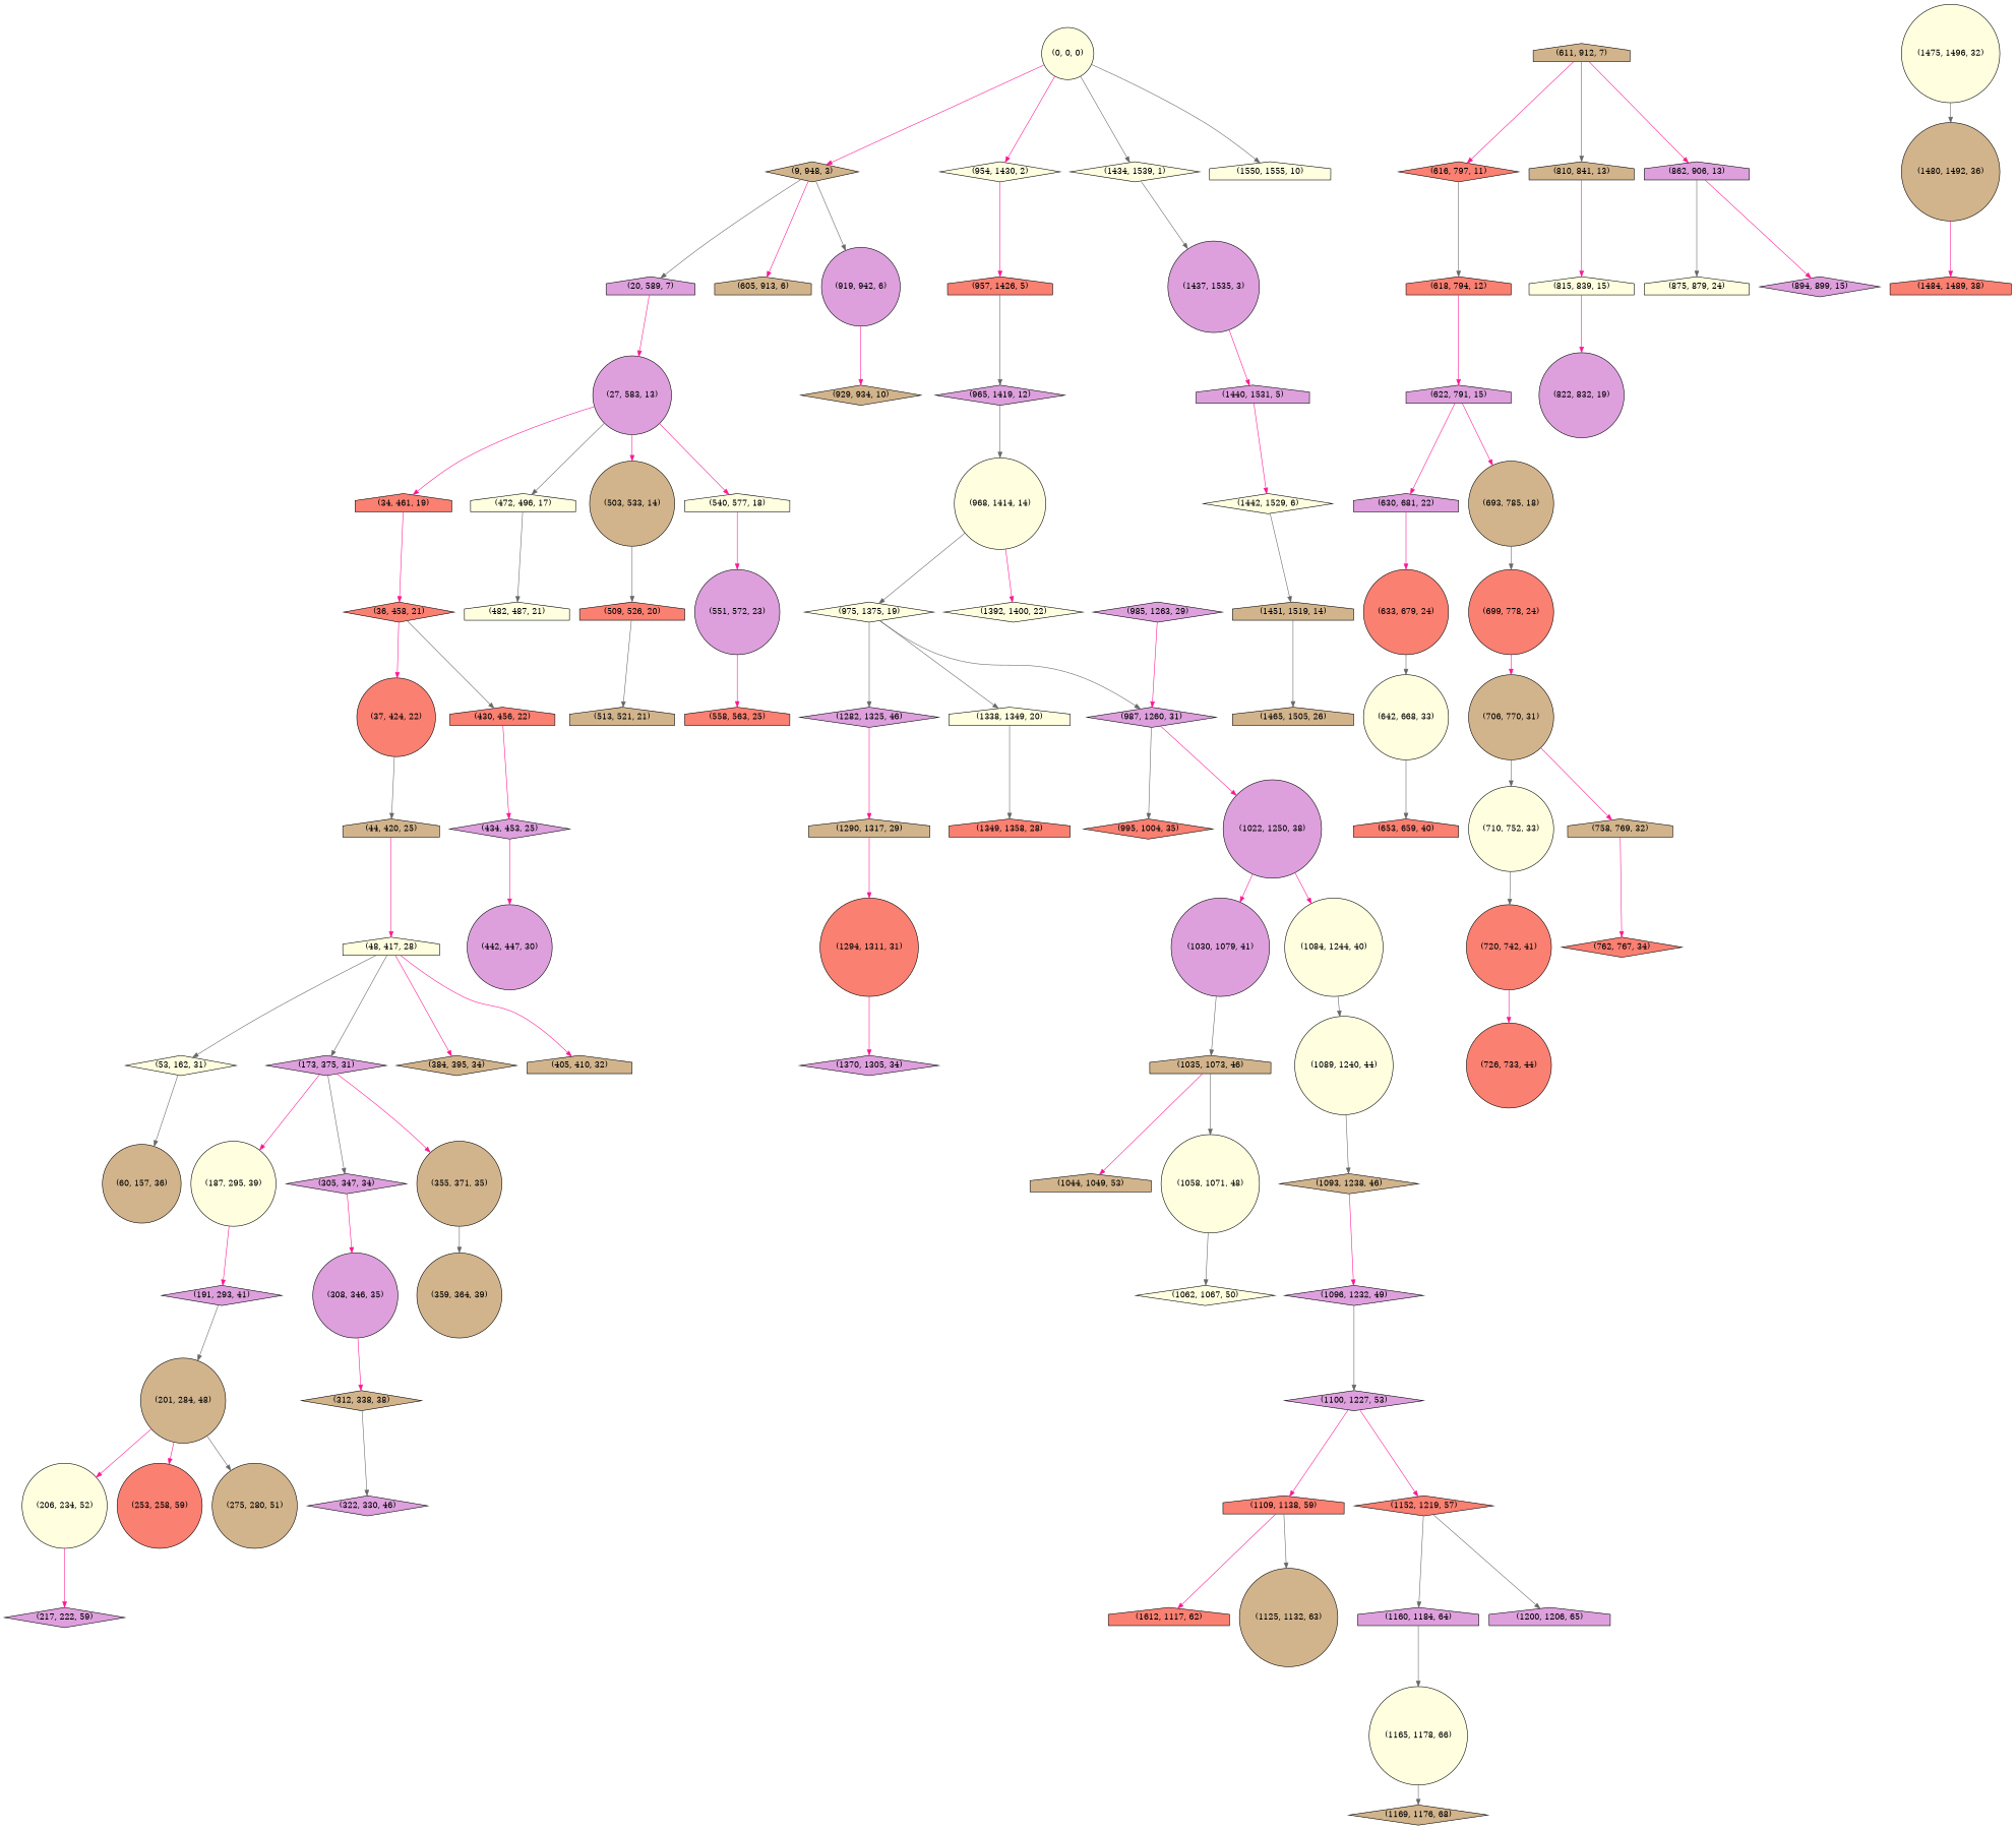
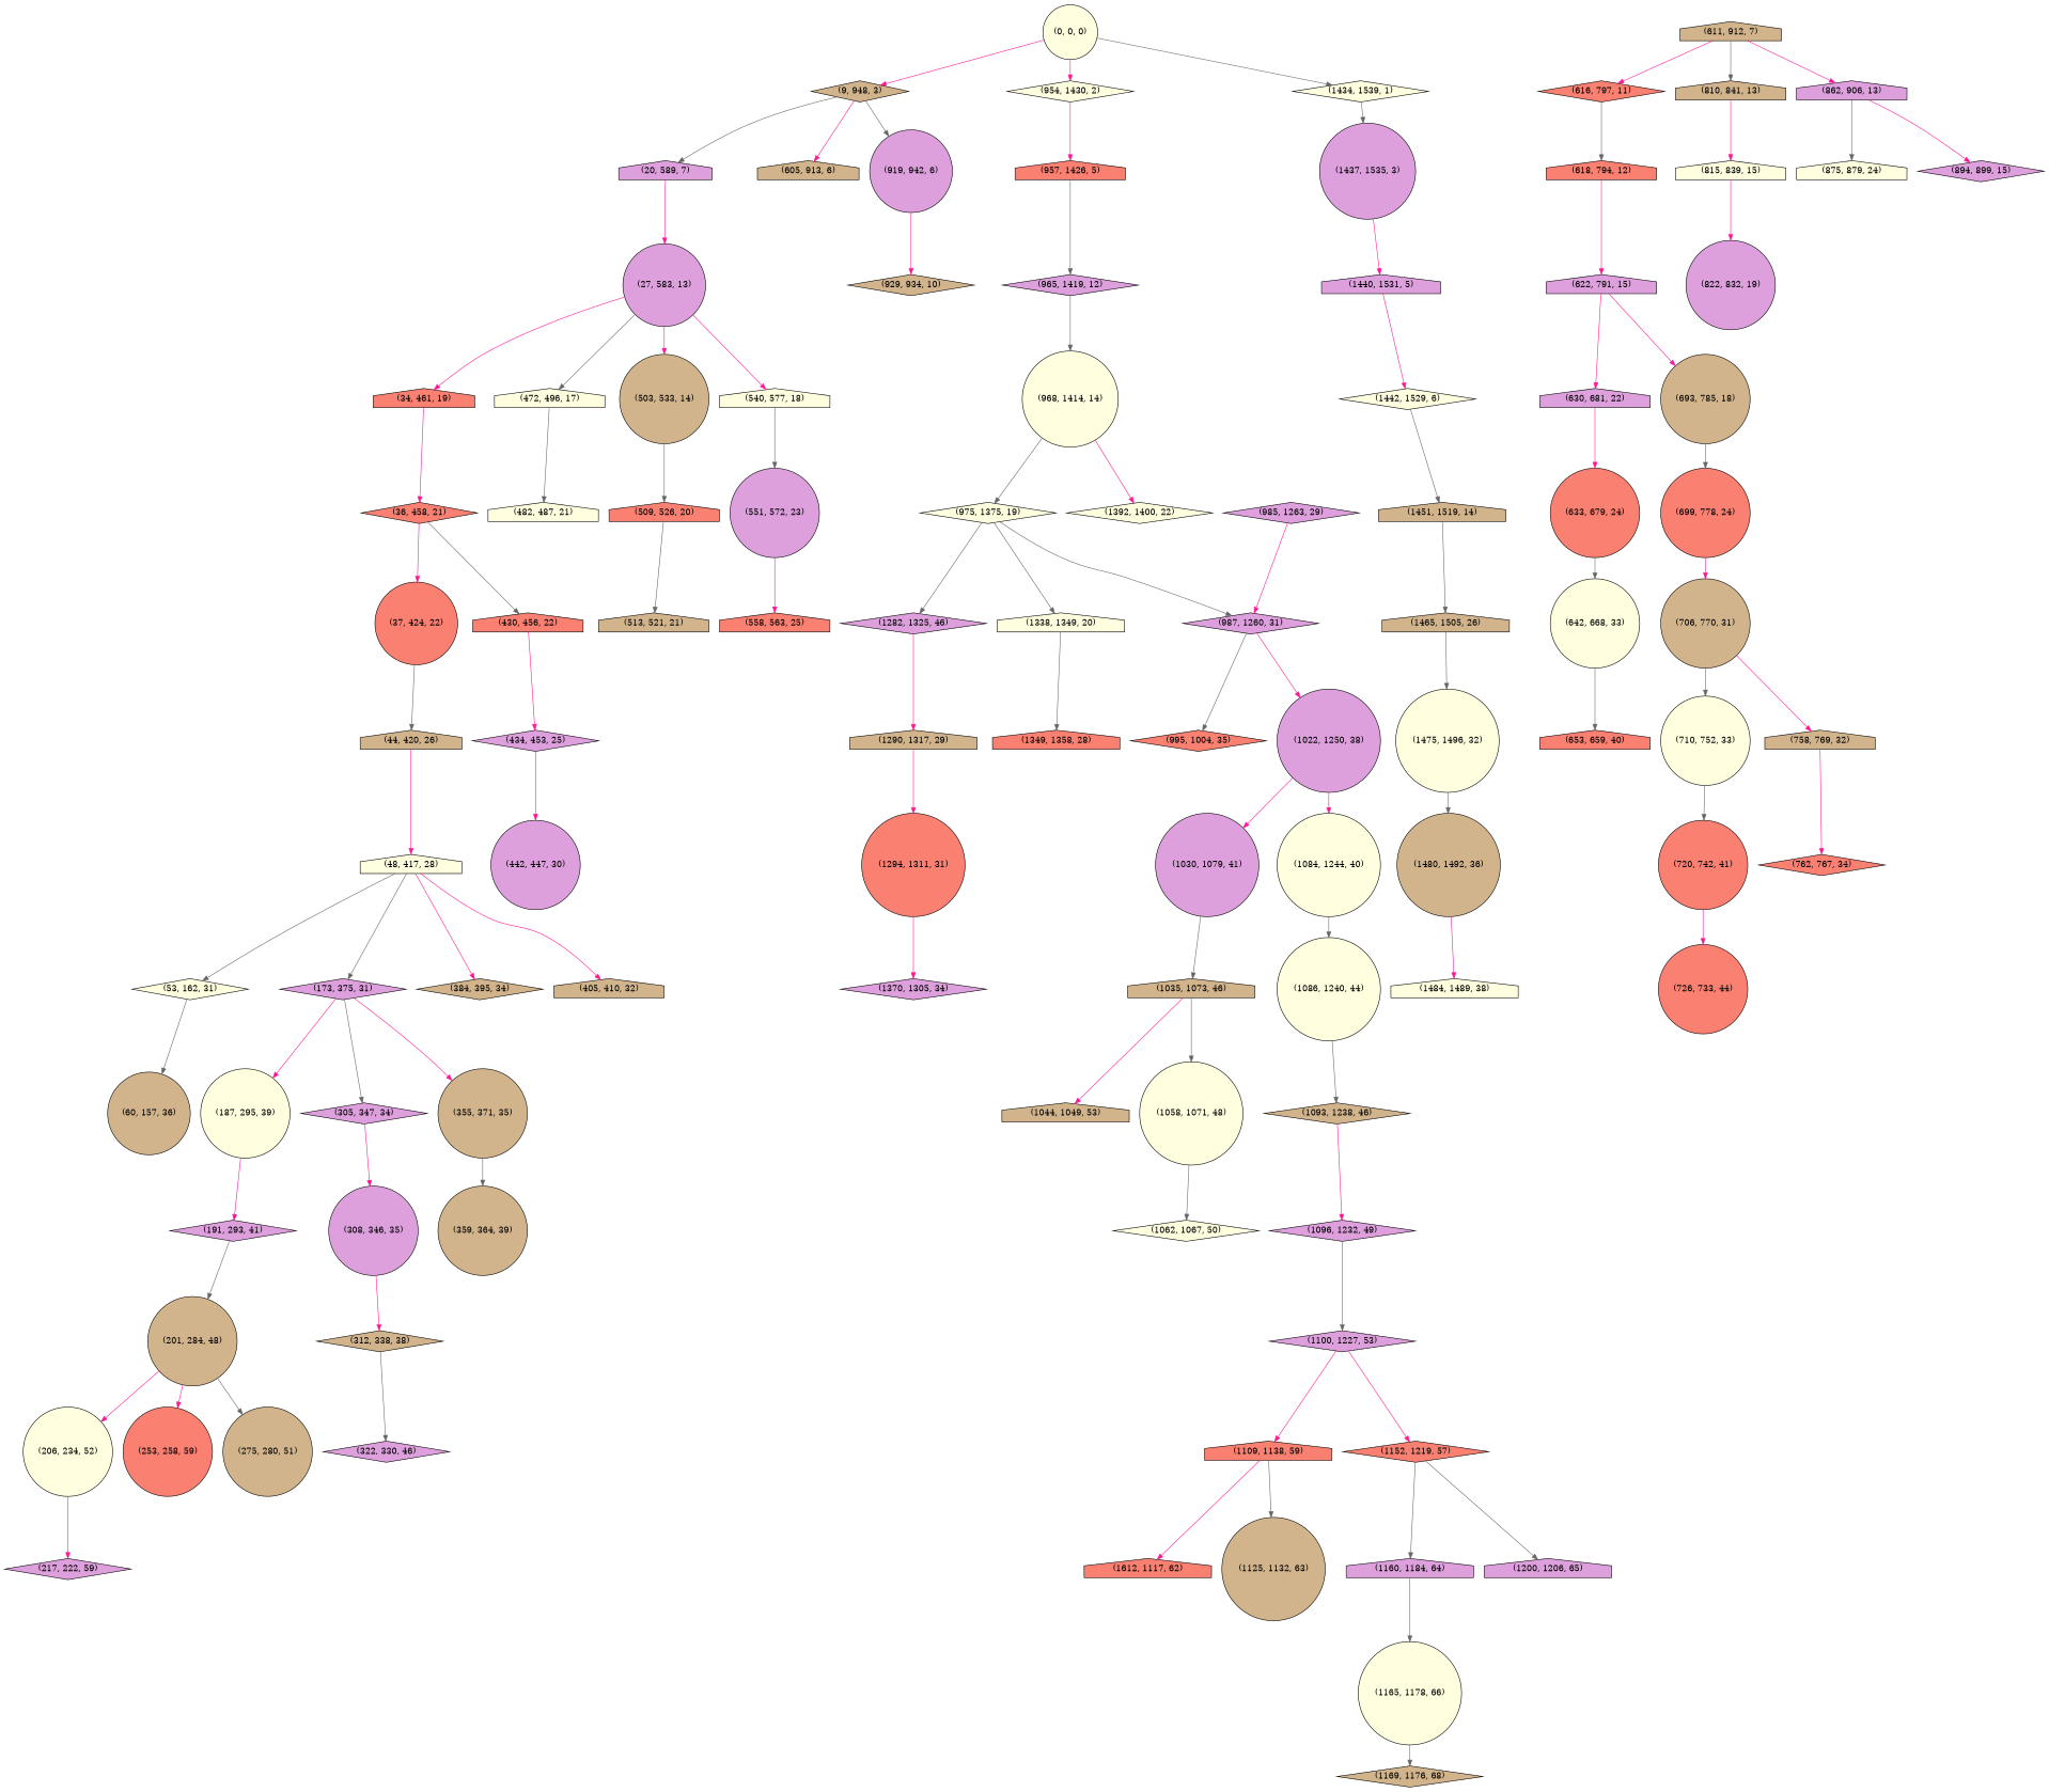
  digraph {
    node [fillcolor=plum shape=house style=filled]
    edge [color=deeppink]
    "(0, 0, 0)" [fillcolor=lightyellow shape=circle]
    "(9, 948, 3)" [fillcolor=tan shape=diamond]
    "(954, 1430, 2)" [fillcolor=lightyellow shape=diamond]
    "(1434, 1539, 1)" [fillcolor=lightyellow shape=diamond]
-   "(1550, 1555, 10)" [fillcolor=lightyellow]
    "(20, 589, 7)"
    "(605, 913, 6)" [fillcolor=tan]
    "(919, 942, 6)" [shape=circle]
    "(957, 1426, 5)" [fillcolor=salmon]
    "(1437, 1535, 3)" [shape=circle]
    "(27, 583, 13)" [shape=circle]
    "(929, 934, 10)" [fillcolor=tan shape=diamond]
    "(34, 461, 19)" [fillcolor=salmon]
    "(472, 496, 17)" [fillcolor=lightyellow]
    "(503, 533, 14)" [fillcolor=tan shape=circle]
    "(540, 577, 18)" [fillcolor=lightyellow]
    "(36, 458, 21)" [fillcolor=salmon shape=diamond]
    "(482, 487, 21)" [fillcolor=lightyellow]
    "(509, 526, 20)" [fillcolor=salmon]
    "(551, 572, 23)" [shape=circle]
    "(37, 424, 22)" [fillcolor=salmon shape=circle]
    "(430, 456, 22)" [fillcolor=salmon]
-   "(44, 420, 25)" [fillcolor=tan]
+   "(44, 420, 25)" [fillcolor=tan label="(44, 420, 26)"]
    "(434, 453, 25)" [shape=diamond]
    "(48, 417, 28)" [fillcolor=lightyellow]
    "(53, 162, 31)" [fillcolor=lightyellow shape=diamond]
    "(173, 375, 31)" [shape=diamond]
    "(384, 395, 34)" [fillcolor=tan shape=diamond]
    "(405, 410, 32)" [fillcolor=tan]
    "(60, 157, 36)" [fillcolor=tan shape=circle]
    "(187, 295, 39)" [fillcolor=lightyellow shape=circle]
    "(305, 347, 34)" [shape=diamond]
    "(355, 371, 35)" [fillcolor=tan shape=circle]
    "(191, 293, 41)" [shape=diamond]
    "(308, 346, 35)" [shape=circle]
    "(359, 364, 39)" [fillcolor=tan shape=circle]
    "(201, 284, 48)" [fillcolor=tan shape=circle]
    "(206, 234, 52)" [fillcolor=lightyellow shape=circle]
    "(253, 258, 59)" [fillcolor=salmon shape=circle]
    "(275, 280, 51)" [fillcolor=tan shape=circle]
    "(217, 222, 59)" [shape=diamond]
    "(312, 338, 38)" [fillcolor=tan shape=diamond]
    "(322, 330, 46)" [shape=diamond]
    "(442, 447, 30)" [shape=circle]
    "(513, 521, 21)" [fillcolor=tan]
    "(558, 563, 25)" [fillcolor=salmon]
    "(611, 912, 7)" [fillcolor=tan]
    "(616, 797, 11)" [fillcolor=salmon shape=diamond]
    "(810, 841, 13)" [fillcolor=tan]
    "(862, 906, 13)"
    "(618, 794, 12)" [fillcolor=salmon]
    "(815, 839, 15)" [fillcolor=lightyellow]
    "(875, 879, 24)" [fillcolor=lightyellow]
    "(894, 899, 15)" [shape=diamond]
    "(622, 791, 15)"
    "(630, 681, 22)"
    "(693, 785, 18)" [fillcolor=tan shape=circle]
    "(633, 679, 24)" [fillcolor=salmon shape=circle]
    "(699, 778, 24)" [fillcolor=salmon shape=circle]
    "(642, 668, 33)" [fillcolor=lightyellow shape=circle]
    "(653, 659, 40)" [fillcolor=salmon]
    n62 [fillcolor=tan label="(706, 770, 31)" shape=circle]
    "(710, 752, 33)" [fillcolor=lightyellow shape=circle]
    "(758, 769, 32)" [fillcolor=tan]
    "(720, 742, 41)" [fillcolor=salmon shape=circle]
    "(762, 767, 34)" [fillcolor=salmon shape=diamond]
    "(726, 733, 44)" [fillcolor=salmon shape=circle]
    "(822, 832, 19)" [shape=circle]
    "(965, 1419, 12)" [shape=diamond]
    "(968, 1414, 14)" [fillcolor=lightyellow shape=circle]
    "(975, 1375, 19)" [fillcolor=lightyellow shape=diamond]
    "(1392, 1400, 22)" [fillcolor=lightyellow shape=diamond]
    n73 [label="(1282, 1325, 46)" shape=diamond]
    n74 [fillcolor=lightyellow label="(1338, 1349, 20)"]
    "(987, 1260, 31)" [shape=diamond]
    "(985, 1263, 29)" [shape=diamond]
    "(1290, 1317, 29)" [fillcolor=tan]
    "(1349, 1358, 28)" [fillcolor=salmon]
    "(995, 1004, 35)" [fillcolor=salmon shape=diamond]
    "(1022, 1250, 38)" [shape=circle]
    "(1030, 1079, 41)" [shape=circle]
    "(1084, 1244, 40)" [fillcolor=lightyellow shape=circle]
    "(1035, 1073, 46)" [fillcolor=tan]
-   "(1089, 1240, 44)" [fillcolor=lightyellow shape=circle]
+   "(1089, 1240, 44)" [fillcolor=lightyellow shape=circle label="(1086, 1240, 44)"]
    "(1044, 1049, 53)" [fillcolor=tan]
    "(1058, 1071, 48)" [fillcolor=lightyellow shape=circle]
    "(1062, 1067, 50)" [fillcolor=lightyellow shape=diamond]
    "(1093, 1238, 46)" [fillcolor=tan shape=diamond]
    "(1096, 1232, 49)" [shape=diamond]
    "(1100, 1227, 53)" [shape=diamond]
    "(1109, 1138, 59)" [fillcolor=salmon]
    "(1152, 1219, 57)" [fillcolor=salmon shape=diamond]
    n93 [fillcolor=salmon label="(1612, 1117, 62)"]
    "(1125, 1132, 63)" [fillcolor=tan shape=circle]
    "(1160, 1184, 64)"
    "(1200, 1206, 65)"
    "(1165, 1178, 66)" [fillcolor=lightyellow shape=circle]
    "(1169, 1176, 68)" [fillcolor=tan shape=diamond]
    "(1294, 1311, 31)" [fillcolor=salmon shape=circle]
    n100 [label="(1370, 1305, 34)" shape=diamond]
    "(1440, 1531, 5)"
    "(1442, 1529, 6)" [fillcolor=lightyellow shape=diamond]
    "(1451, 1519, 14)" [fillcolor=tan]
    "(1465, 1505, 26)" [fillcolor=tan]
    "(1475, 1496, 32)" [fillcolor=lightyellow shape=circle]
    "(1480, 1492, 36)" [fillcolor=tan shape=circle]
-   "(1484, 1489, 38)" [fillcolor=salmon]
+   "(1484, 1489, 38)" [fillcolor=lightyellow]
    "(0, 0, 0)" -> "(9, 948, 3)"
    "(0, 0, 0)" -> "(954, 1430, 2)"
    "(0, 0, 0)" -> "(1434, 1539, 1)" [color=gray40]
-   "(0, 0, 0)" -> "(1550, 1555, 10)" [color=gray40]
    "(9, 948, 3)" -> "(20, 589, 7)" [color=gray40]
    "(9, 948, 3)" -> "(605, 913, 6)"
    "(9, 948, 3)" -> "(919, 942, 6)" [color=gray40]
    "(954, 1430, 2)" -> "(957, 1426, 5)"
    "(1434, 1539, 1)" -> "(1437, 1535, 3)" [color=gray40]
    "(20, 589, 7)" -> "(27, 583, 13)"
    "(919, 942, 6)" -> "(929, 934, 10)"
    "(957, 1426, 5)" -> "(965, 1419, 12)" [color=gray40]
    "(1437, 1535, 3)" -> "(1440, 1531, 5)"
    "(27, 583, 13)" -> "(34, 461, 19)"
    "(27, 583, 13)" -> "(472, 496, 17)" [color=gray40]
    "(27, 583, 13)" -> "(503, 533, 14)"
    "(27, 583, 13)" -> "(540, 577, 18)"
    "(34, 461, 19)" -> "(36, 458, 21)"
    "(472, 496, 17)" -> "(482, 487, 21)" [color=gray40]
    "(503, 533, 14)" -> "(509, 526, 20)" [color=gray40]
-   "(540, 577, 18)" -> "(551, 572, 23)"
+   "(540, 577, 18)" -> "(551, 572, 23)" [color=gray40]
    "(36, 458, 21)" -> "(37, 424, 22)"
    "(36, 458, 21)" -> "(430, 456, 22)" [color=gray40]
    "(509, 526, 20)" -> "(513, 521, 21)" [color=gray40]
    "(551, 572, 23)" -> "(558, 563, 25)"
    "(37, 424, 22)" -> "(44, 420, 25)" [color=gray40]
    "(430, 456, 22)" -> "(434, 453, 25)"
    "(44, 420, 25)" -> "(48, 417, 28)"
    "(434, 453, 25)" -> "(442, 447, 30)"
    "(48, 417, 28)" -> "(53, 162, 31)" [color=gray40]
    "(48, 417, 28)" -> "(173, 375, 31)" [color=gray40]
    "(48, 417, 28)" -> "(384, 395, 34)"
    "(48, 417, 28)" -> "(405, 410, 32)"
    "(53, 162, 31)" -> "(60, 157, 36)" [color=gray40]
    "(173, 375, 31)" -> "(187, 295, 39)"
    "(173, 375, 31)" -> "(305, 347, 34)" [color=gray40]
    "(173, 375, 31)" -> "(355, 371, 35)"
    "(187, 295, 39)" -> "(191, 293, 41)"
    "(305, 347, 34)" -> "(308, 346, 35)"
    "(355, 371, 35)" -> "(359, 364, 39)" [color=gray40]
    "(191, 293, 41)" -> "(201, 284, 48)" [color=gray40]
    "(308, 346, 35)" -> "(312, 338, 38)"
    "(201, 284, 48)" -> "(206, 234, 52)"
    "(201, 284, 48)" -> "(253, 258, 59)"
    "(201, 284, 48)" -> "(275, 280, 51)" [color=gray40]
    "(206, 234, 52)" -> "(217, 222, 59)"
    "(312, 338, 38)" -> "(322, 330, 46)" [color=gray40]
    "(611, 912, 7)" -> "(616, 797, 11)"
    "(611, 912, 7)" -> "(810, 841, 13)" [color=gray40]
    "(611, 912, 7)" -> "(862, 906, 13)"
    "(616, 797, 11)" -> "(618, 794, 12)" [color=gray40]
    "(810, 841, 13)" -> "(815, 839, 15)"
    "(862, 906, 13)" -> "(875, 879, 24)" [color=gray40]
    "(862, 906, 13)" -> "(894, 899, 15)"
    "(618, 794, 12)" -> "(622, 791, 15)"
    "(815, 839, 15)" -> "(822, 832, 19)"
    "(622, 791, 15)" -> "(630, 681, 22)"
    "(622, 791, 15)" -> "(693, 785, 18)"
    "(630, 681, 22)" -> "(633, 679, 24)"
    "(693, 785, 18)" -> "(699, 778, 24)" [color=gray40]
    "(633, 679, 24)" -> "(642, 668, 33)" [color=gray40]
    "(699, 778, 24)" -> n62
    "(642, 668, 33)" -> "(653, 659, 40)" [color=gray40]
    n62 -> "(710, 752, 33)" [color=gray40]
    n62 -> "(758, 769, 32)"
    "(710, 752, 33)" -> "(720, 742, 41)" [color=gray40]
    "(758, 769, 32)" -> "(762, 767, 34)"
    "(720, 742, 41)" -> "(726, 733, 44)"
    "(965, 1419, 12)" -> "(968, 1414, 14)" [color=gray40]
    "(968, 1414, 14)" -> "(975, 1375, 19)" [color=gray40]
    "(968, 1414, 14)" -> "(1392, 1400, 22)"
    "(975, 1375, 19)" -> n73 [color=gray40]
    "(975, 1375, 19)" -> n74 [color=gray40]
    "(975, 1375, 19)" -> "(987, 1260, 31)" [color=gray40]
    n73 -> "(1290, 1317, 29)"
    n74 -> "(1349, 1358, 28)" [color=gray40]
    "(987, 1260, 31)" -> "(995, 1004, 35)" [color=gray40]
    "(987, 1260, 31)" -> "(1022, 1250, 38)"
    "(985, 1263, 29)" -> "(987, 1260, 31)"
    "(1290, 1317, 29)" -> "(1294, 1311, 31)"
    "(1022, 1250, 38)" -> "(1030, 1079, 41)"
    "(1022, 1250, 38)" -> "(1084, 1244, 40)"
    "(1030, 1079, 41)" -> "(1035, 1073, 46)" [color=gray40]
    "(1084, 1244, 40)" -> "(1089, 1240, 44)" [color=gray40]
    "(1035, 1073, 46)" -> "(1044, 1049, 53)"
    "(1035, 1073, 46)" -> "(1058, 1071, 48)" [color=gray40]
    "(1089, 1240, 44)" -> "(1093, 1238, 46)" [color=gray40]
    "(1058, 1071, 48)" -> "(1062, 1067, 50)" [color=gray40]
    "(1093, 1238, 46)" -> "(1096, 1232, 49)"
    "(1096, 1232, 49)" -> "(1100, 1227, 53)" [color=gray40]
    "(1100, 1227, 53)" -> "(1109, 1138, 59)"
    "(1100, 1227, 53)" -> "(1152, 1219, 57)"
    "(1109, 1138, 59)" -> n93
    "(1109, 1138, 59)" -> "(1125, 1132, 63)" [color=gray40]
    "(1152, 1219, 57)" -> "(1160, 1184, 64)" [color=gray40]
    "(1152, 1219, 57)" -> "(1200, 1206, 65)" [color=gray40]
    "(1160, 1184, 64)" -> "(1165, 1178, 66)" [color=gray40]
    "(1165, 1178, 66)" -> "(1169, 1176, 68)" [color=gray40]
    "(1294, 1311, 31)" -> n100
    "(1440, 1531, 5)" -> "(1442, 1529, 6)"
    "(1442, 1529, 6)" -> "(1451, 1519, 14)" [color=gray40]
    "(1451, 1519, 14)" -> "(1465, 1505, 26)" [color=gray40]
+   "(1465, 1505, 26)" -> "(1475, 1496, 32)" [color=gray40]
    "(1475, 1496, 32)" -> "(1480, 1492, 36)" [color=gray40]
    "(1480, 1492, 36)" -> "(1484, 1489, 38)"
  }
